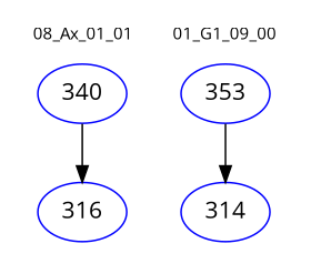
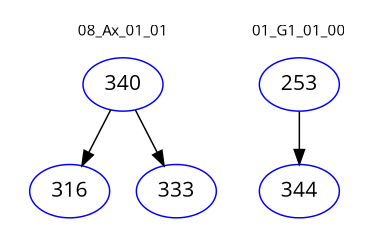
  digraph {
    fontname="Open Sans"
    node [color=blue fontname="Open Sans"]
    edge [color=black fontname="Open Sans"]
    n1 [label=340]
    n2 [label=316]
-   n4 [label=353]
-   n5 [label=314]
+   n3 [label=333]
+   n4 [label=253]
+   n5 [label=344]
    subgraph cluster_1 {
      color=white
      fontsize=10
      label="08_Ax_01_01"
      n1
      n2
+     n3
    }
    subgraph cluster_2 {
      color=white
      fontsize=10
-     label="01_G1_09_00"
+     label="01_G1_01_00"
      n4
      n5
    }
    n1 -> n2
+   n1 -> n3
    n4 -> n5
  }
